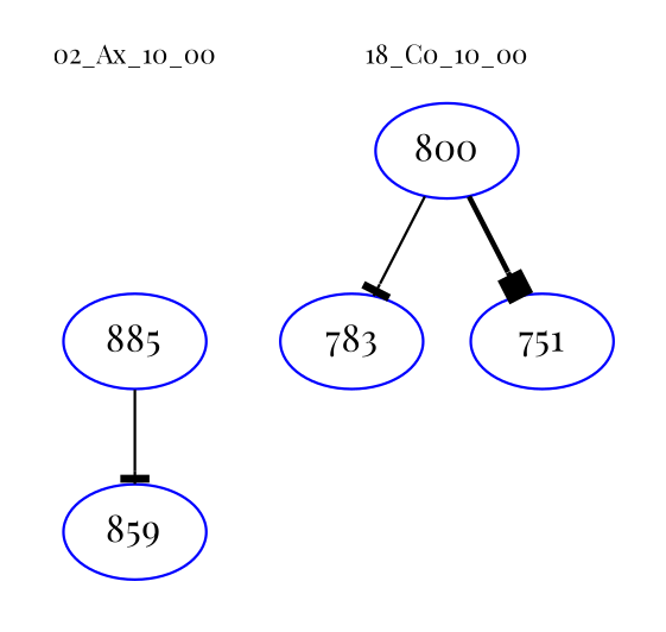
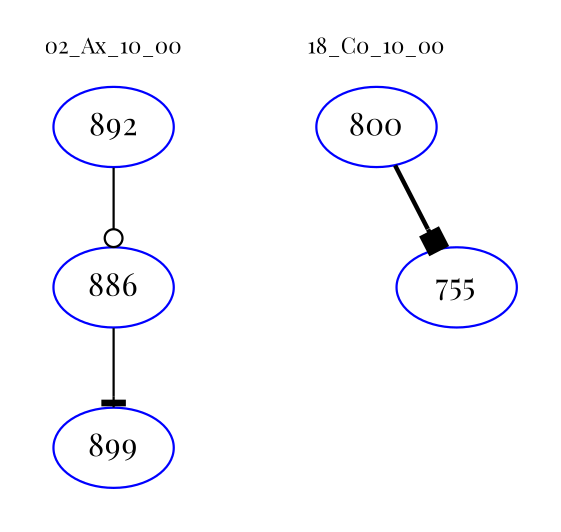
  digraph {
    fontname="Playfair Display"
    node [color=blue fontname="Playfair Display"]
    edge [arrowhead=tee color=black fontname="Playfair Display" style=solid]
-   n2 [label=885]
-   n3 [label=859]
+   n1 [label=892]
+   n2 [label=886]
+   n3 [label=899]
    n4 [label=800]
-   n5 [label=783]
-   n6 [label=751]
+   n6 [label=755]
    subgraph cluster_1 {
      color=white
      fontsize=10
      label="02_Ax_10_00"
+     n1
      n2
      n3
    }
    subgraph cluster_2 {
      color=white
      fontsize=10
      label="18_C0_10_00"
      n4
-     n5
      n6
    }
+   n1 -> n2 [arrowhead=odot]
    n2 -> n3
-   n4 -> n5
    n4 -> n6 [arrowhead=box style=bold]
  }
